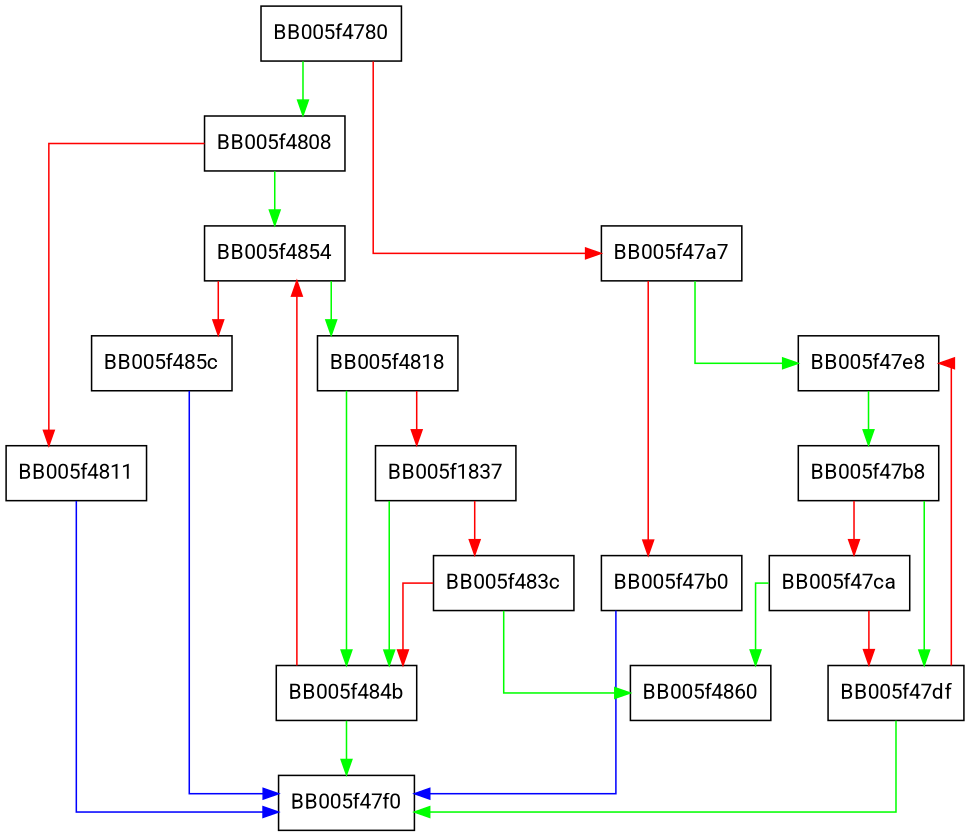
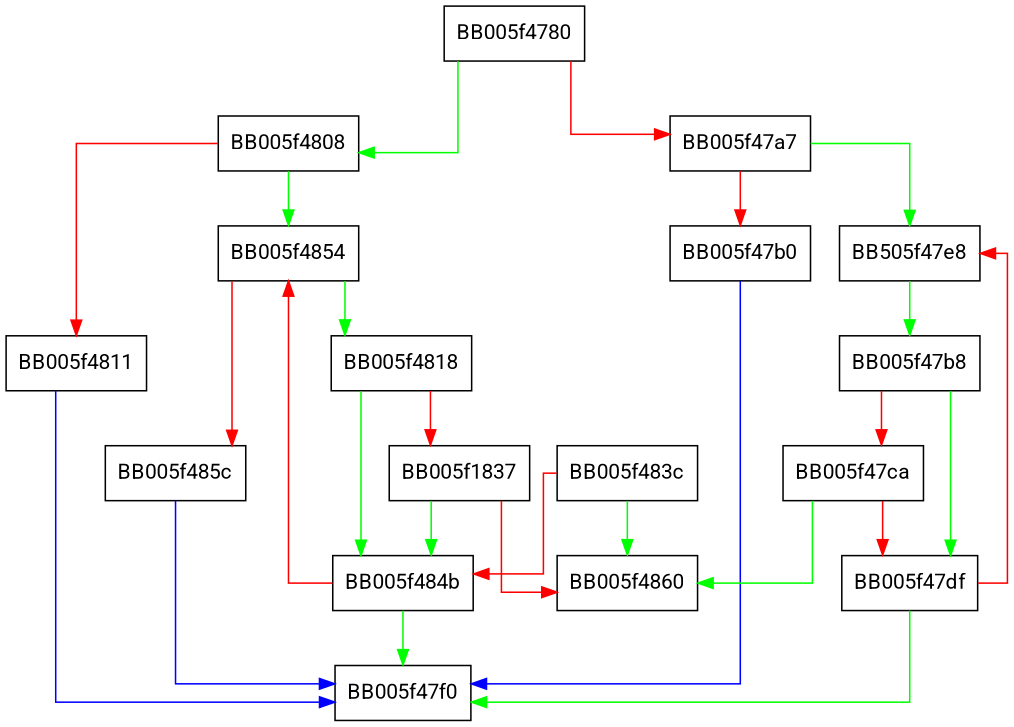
  digraph {
    fontname=Roboto
    splines=ortho
    node [fontname=Roboto shape=box]
    edge [color=green fontname=Roboto]
    BB005f4780
    BB005f4808
    BB005f47a7
    BB005f4854
    BB005f4811
-   BB005f47e8
+   BB005f47e8 [label=BB505f47e8]
    BB005f47b0
    BB005f4818
    BB005f485c
    BB005f47f0
    BB005f47b8
    BB005f47df
    BB005f47ca
    BB005f4860
    BB005f484b
    n16 [label=BB005f1837]
    BB005f483c
    BB005f4780 -> BB005f4808
    BB005f4780 -> BB005f47a7 [color=red]
    BB005f4808 -> BB005f4854
    BB005f4808 -> BB005f4811 [color=red]
    BB005f47a7 -> BB005f47e8
    BB005f47a7 -> BB005f47b0 [color=red]
    BB005f4854 -> BB005f4818
    BB005f4854 -> BB005f485c [color=red]
    BB005f4811 -> BB005f47f0 [color=blue]
    BB005f47e8 -> BB005f47b8
    BB005f47b0 -> BB005f47f0 [color=blue]
    BB005f4818 -> BB005f484b
    BB005f4818 -> n16 [color=red]
    BB005f485c -> BB005f47f0 [color=blue]
    BB005f47b8 -> BB005f47df
    BB005f47b8 -> BB005f47ca [color=red]
    BB005f47df -> BB005f47e8 [color=red]
    BB005f47df -> BB005f47f0
    BB005f47ca -> BB005f47df [color=red]
    BB005f47ca -> BB005f4860
    BB005f484b -> BB005f4854 [color=red]
    BB005f484b -> BB005f47f0
    n16 -> BB005f484b
-   n16 -> BB005f483c [color=red]
+   n16 -> BB005f4860 [color=red]
    BB005f483c -> BB005f4860
    BB005f483c -> BB005f484b [color=red]
  }
